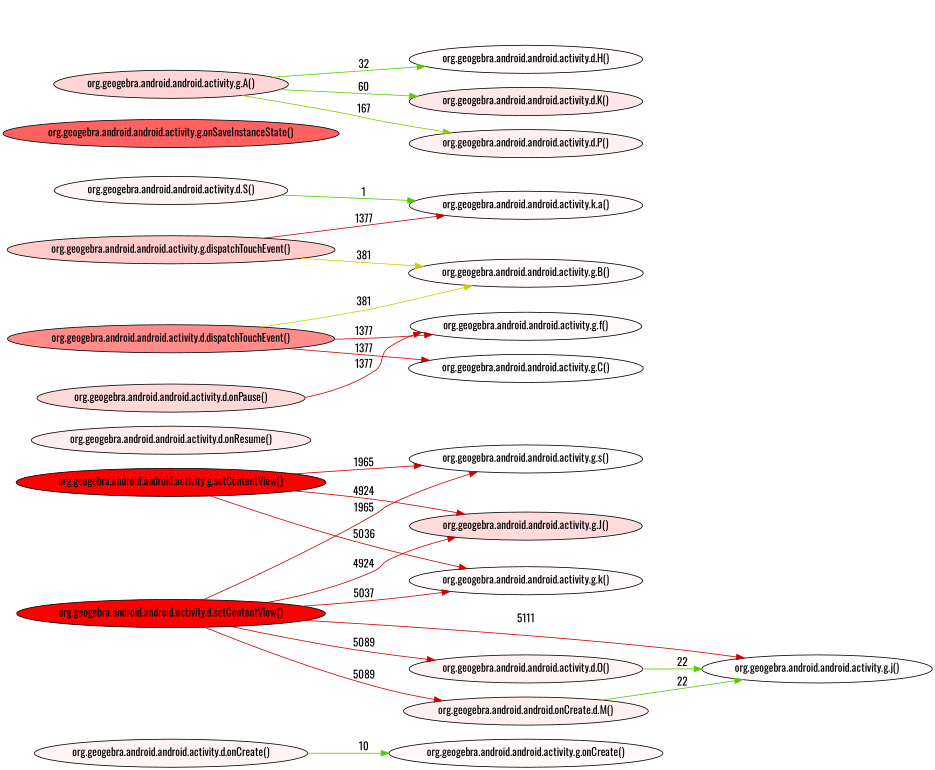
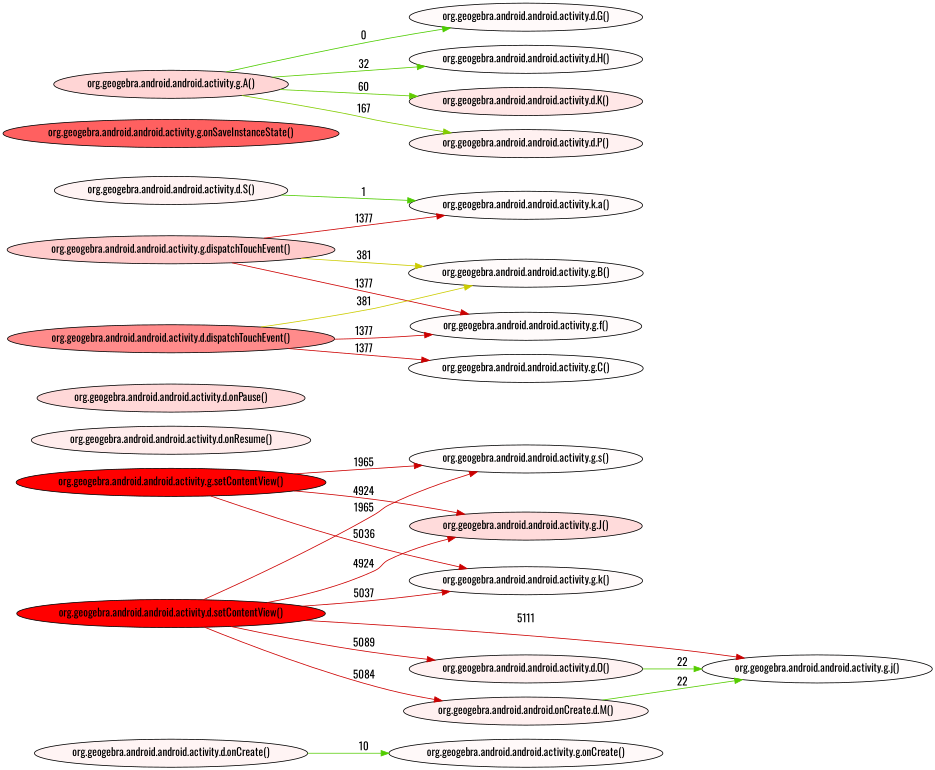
  digraph {
    fontname=Oswald
    rankdir=LR
    node [fillcolor="1 0.023 1" fontname=Oswald style=filled]
    edge [color="0.0 1 0.8" fontname=Oswald]
    "org.geogebra.android.android.activity.d.onCreate()" [fillcolor="1 0.044 1"]
    "org.geogebra.android.android.activity.g.onCreate()" [fillcolor="1 0.027 1"]
    "org.geogebra.android.android.activity.g.setContentView()" [fillcolor="1 5.082 1"]
    "org.geogebra.android.android.activity.g.s()" [fillcolor="1 0.014 1"]
    "org.geogebra.android.android.activity.g.J()" [fillcolor="1 0.144 1"]
    "org.geogebra.android.android.activity.g.k()" [fillcolor="1 0.022 1"]
    "org.geogebra.android.android.activity.d.setContentView()" [fillcolor="1 5.164 1"]
    "org.geogebra.android.android.activity.d.O()" [fillcolor="1 0.051 1"]
    n9 [fillcolor="1 0.059 1" label="org.geogebra.android.android.onCreate.d.M()"]
    "org.geogebra.android.android.activity.g.j()" [fillcolor="1 0.01 1"]
    "org.geogebra.android.android.activity.d.onResume()" [fillcolor="1 0.077 1"]
    "org.geogebra.android.android.activity.d.S()" [fillcolor="1 0.048 1"]
    "org.geogebra.android.android.activity.k.a()"
    "org.geogebra.android.android.activity.d.onPause()" [fillcolor="1 0.153 1"]
    "org.geogebra.android.android.activity.g.onSaveInstanceState()" [fillcolor="1 0.623 1"]
    "org.geogebra.android.android.activity.g.C()" [fillcolor="1 0.011 1"]
    "org.geogebra.android.android.activity.g.dispatchTouchEvent()" [fillcolor="1 0.207 1"]
    "org.geogebra.android.android.activity.g.f()" [fillcolor="1 0.016 1"]
    "org.geogebra.android.android.activity.g.B()" [fillcolor="1 0.016 1"]
    "org.geogebra.android.android.activity.d.dispatchTouchEvent()" [fillcolor="1 0.456 1"]
    "org.geogebra.android.android.activity.g.A()" [fillcolor="1 0.165 1"]
+   "org.geogebra.android.android.activity.d.G()"
    "org.geogebra.android.android.activity.d.H()" [fillcolor="1 0.018 1"]
    "org.geogebra.android.android.activity.d.K()" [fillcolor="1 0.094 1"]
    "org.geogebra.android.android.activity.d.P()" [fillcolor="1 0.055 1"]
    "org.geogebra.android.android.activity.d.onCreate()" -> "org.geogebra.android.android.activity.g.onCreate()" [color="0.26730000000000004 1 0.8" label=10]
    "org.geogebra.android.android.activity.g.setContentView()" -> "org.geogebra.android.android.activity.g.s()" [label=1965]
    "org.geogebra.android.android.activity.g.setContentView()" -> "org.geogebra.android.android.activity.g.J()" [label=4924]
    "org.geogebra.android.android.activity.g.setContentView()" -> "org.geogebra.android.android.activity.g.k()" [label=5036]
    "org.geogebra.android.android.activity.d.setContentView()" -> "org.geogebra.android.android.activity.g.s()" [label=1965]
    "org.geogebra.android.android.activity.d.setContentView()" -> "org.geogebra.android.android.activity.g.J()" [label=4924]
    "org.geogebra.android.android.activity.d.setContentView()" -> "org.geogebra.android.android.activity.g.k()" [label=5037]
    "org.geogebra.android.android.activity.d.setContentView()" -> "org.geogebra.android.android.activity.d.O()" [label=5089]
-   "org.geogebra.android.android.activity.d.setContentView()" -> n9 [label=5089]
+   "org.geogebra.android.android.activity.d.setContentView()" -> n9 [label=5084]
    "org.geogebra.android.android.activity.d.setContentView()" -> "org.geogebra.android.android.activity.g.j()" [label=5111]
    "org.geogebra.android.android.activity.d.O()" -> "org.geogebra.android.android.activity.g.j()" [color="0.26406 1 0.8" label=22]
    n9 -> "org.geogebra.android.android.activity.g.j()" [color="0.26406 1 0.8" label=22]
    "org.geogebra.android.android.activity.d.S()" -> "org.geogebra.android.android.activity.k.a()" [color="0.26973 1 0.8" label=1]
    "org.geogebra.android.android.activity.g.dispatchTouchEvent()" -> "org.geogebra.android.android.activity.k.a()" [label=1377]
-   "org.geogebra.android.android.activity.d.onPause()" -> "org.geogebra.android.android.activity.g.f()" [label=1377]
+   "org.geogebra.android.android.activity.g.dispatchTouchEvent()" -> "org.geogebra.android.android.activity.g.f()" [label=1377]
    "org.geogebra.android.android.activity.g.dispatchTouchEvent()" -> "org.geogebra.android.android.activity.g.B()" [color="0.16713 1 0.8" label=381]
    "org.geogebra.android.android.activity.d.dispatchTouchEvent()" -> "org.geogebra.android.android.activity.g.C()" [label=1377]
    "org.geogebra.android.android.activity.d.dispatchTouchEvent()" -> "org.geogebra.android.android.activity.g.f()" [label=1377]
    "org.geogebra.android.android.activity.d.dispatchTouchEvent()" -> "org.geogebra.android.android.activity.g.B()" [color="0.16713 1 0.8" label=381]
+   "org.geogebra.android.android.activity.g.A()" -> "org.geogebra.android.android.activity.d.G()" [color="0.27 1 0.8" label=0]
    "org.geogebra.android.android.activity.g.A()" -> "org.geogebra.android.android.activity.d.H()" [color="0.26136000000000004 1 0.8" label=32]
    "org.geogebra.android.android.activity.g.A()" -> "org.geogebra.android.android.activity.d.K()" [color="0.2538 1 0.8" label=60]
    "org.geogebra.android.android.activity.g.A()" -> "org.geogebra.android.android.activity.d.P()" [color="0.2268 1 0.8" label=167]
  }
